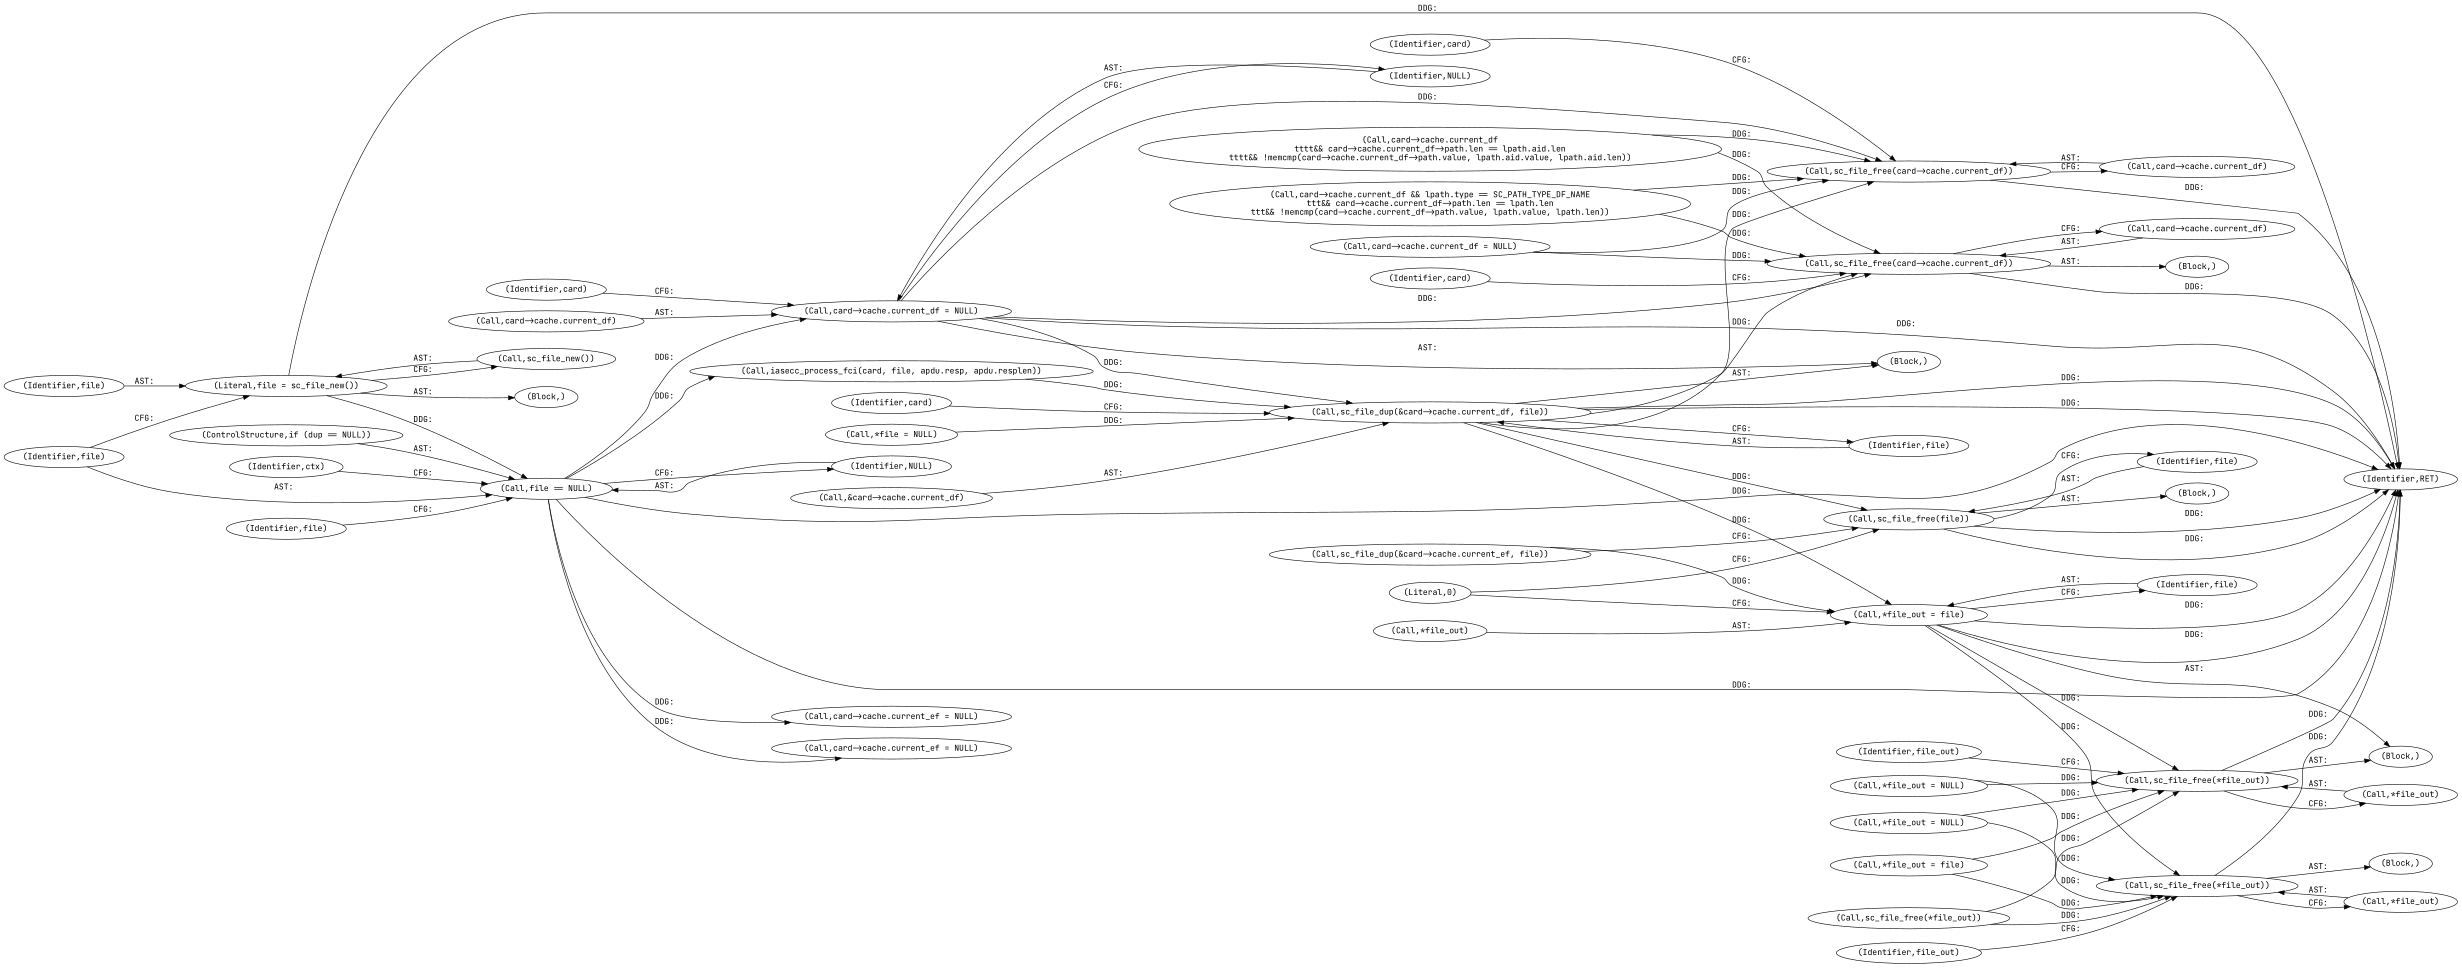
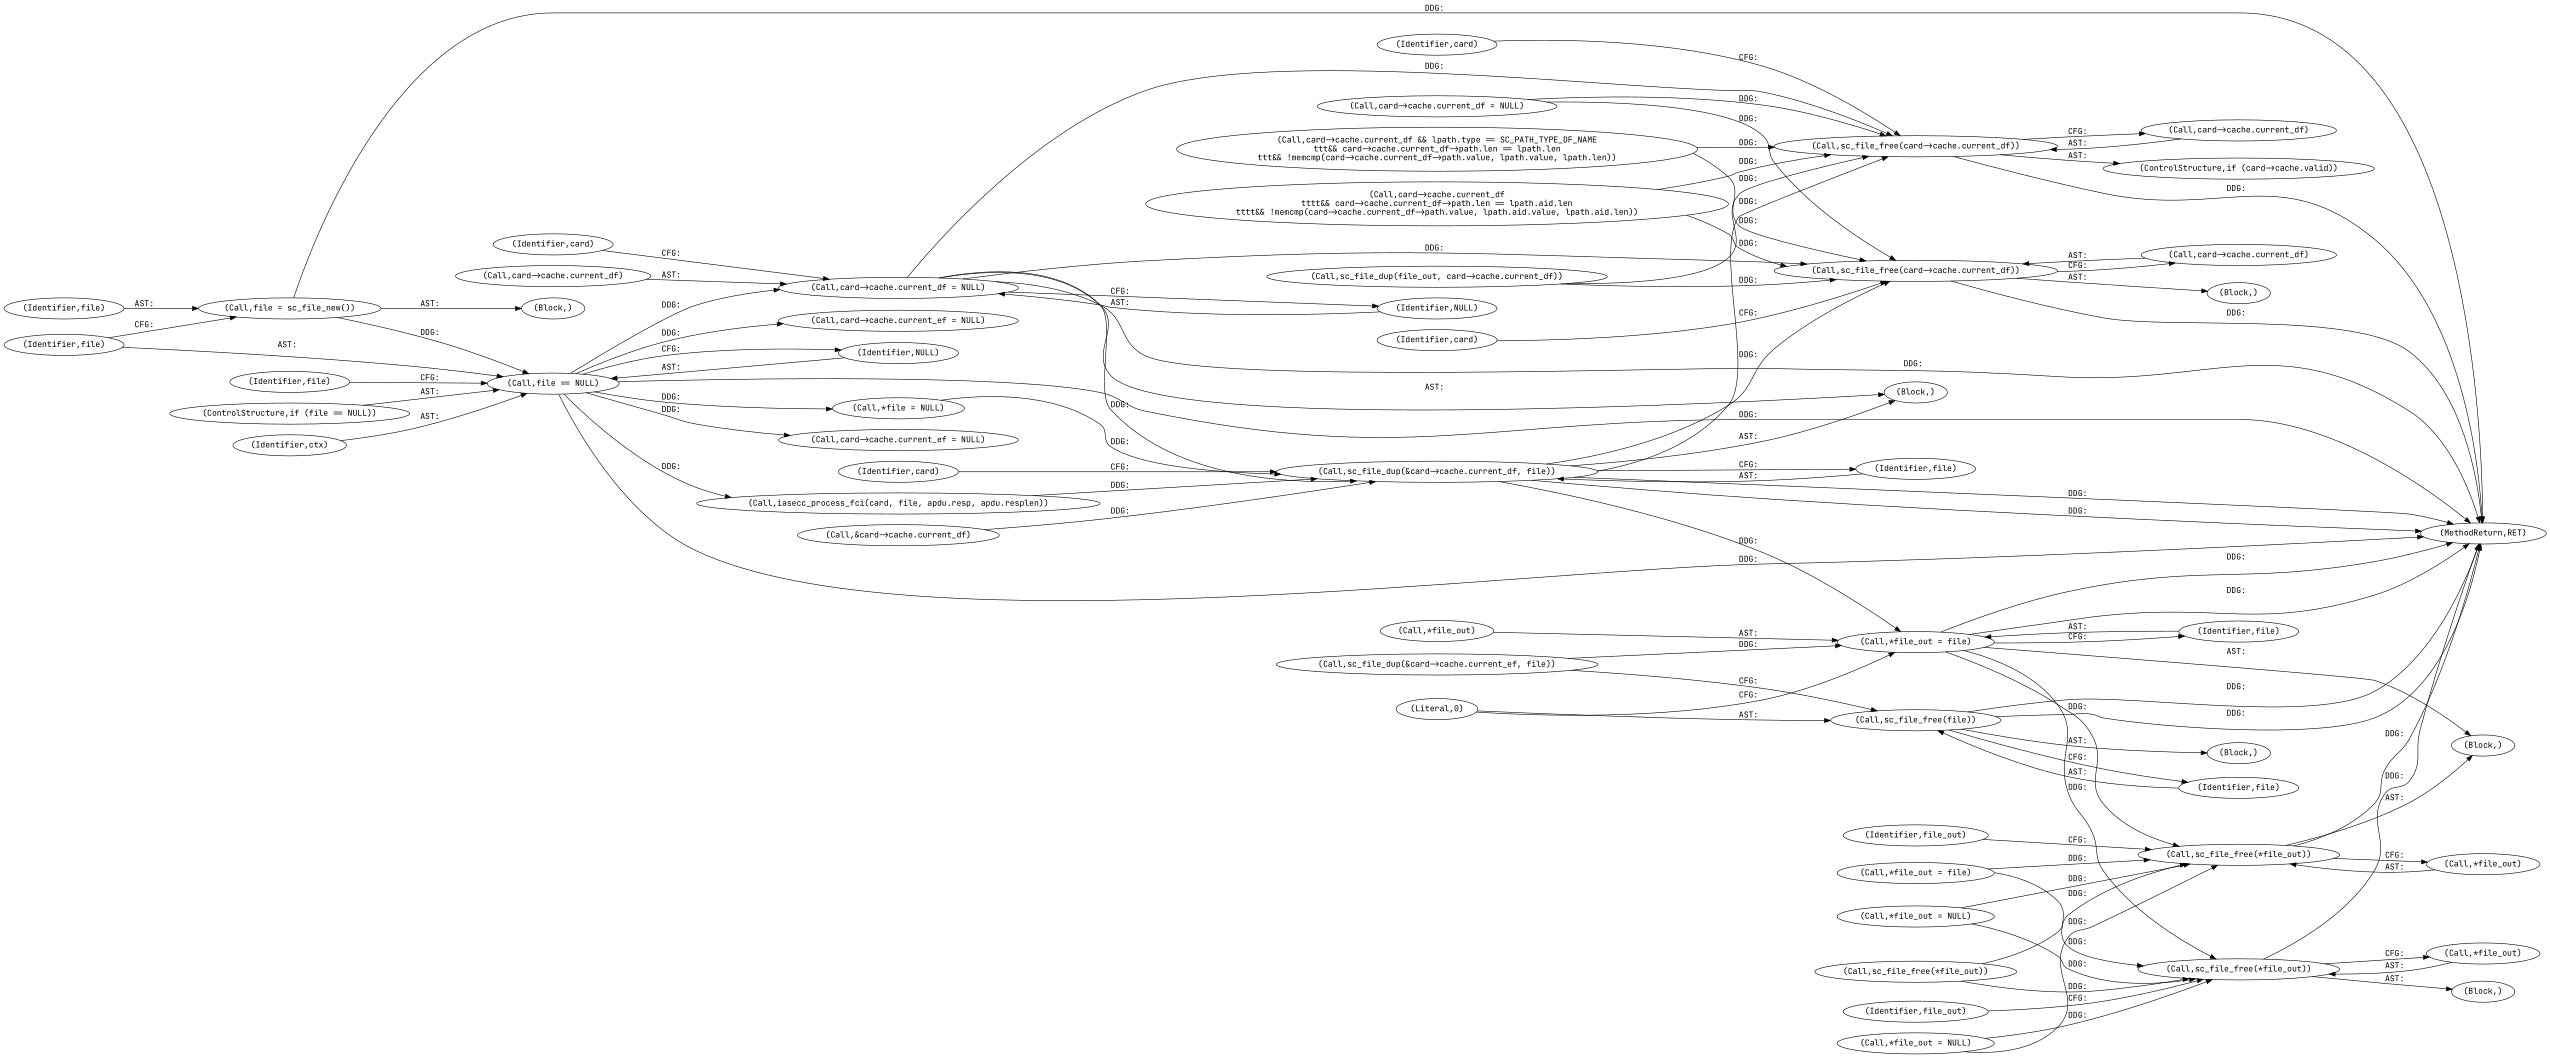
  digraph {
    fontname="JetBrains Mono"
    rankdir=LR
    node [fontname="JetBrains Mono"]
    edge [fontname="JetBrains Mono"]
    n1 [label="(Call,card->cache.current_df = NULL)"]
    n2 [label="(Call,sc_file_free(card->cache.current_df))"]
    n3 [label="(Call,sc_file_dup(&card->cache.current_df, file))"]
    n4 [label="(Call,sc_file_free(card->cache.current_df))"]
-   n5 [label="(Identifier,RET)"]
+   n5 [label="(MethodReturn,RET)"]
    n6 [label="(Identifier,NULL)"]
    n7 [label="(Block,)"]
    n8 [label="(Call,card->cache.current_df)"]
+   n9 [label="(ControlStructure,if (card->cache.valid))"]
    n10 [label="(Call,*file_out = file)"]
    n11 [label="(Call,sc_file_free(file))"]
    n12 [label="(Identifier,file)"]
    n13 [label="(Block,)"]
    n14 [label="(Call,card->cache.current_df)"]
    n15 [label="(Call,file == NULL)"]
    n16 [label="(Call,card->cache.current_ef = NULL)"]
    n17 [label="(Identifier,NULL)"]
    n18 [label="(Call,*file = NULL)"]
    n19 [label="(Call,card->cache.current_ef = NULL)"]
    n20 [label="(Call,iasecc_process_fci(card, file, apdu.resp, apdu.resplen))"]
-   n21 [label="(ControlStructure,if (dup == NULL))"]
-   n22 [label="(Literal,file = sc_file_new())"]
-   n23 [label="(Call,sc_file_new())"]
+   n21 [label="(ControlStructure,if (file == NULL))"]
+   n22 [label="(Call,file = sc_file_new())"]
    n24 [label="(Block,)"]
    n25 [label="(Call,sc_file_free(*file_out))"]
    n26 [label="(Call,sc_file_free(*file_out))"]
    n27 [label="(Identifier,file)"]
    n28 [label="(Block,)"]
    n29 [label="(Block,)"]
    n30 [label="(Identifier,file)"]
    n31 [label="(Call,*file_out)"]
    n32 [label="(Block,)"]
    n33 [label="(Call,*file_out)"]
    n34 [label="(Call,sc_file_dup(&card->cache.current_ef, file))"]
    n35 [label="(Identifier,card)"]
    n36 [label="(Identifier,card)"]
    n37 [label="(Identifier,ctx)"]
    n38 [label="(Call,&card->cache.current_df)"]
    n39 [label="(Identifier,file)"]
    n40 [label="(Identifier,file_out)"]
    n41 [label="(Call,card->cache.current_df && lpath.type == SC_PATH_TYPE_DF_NAME\n\t\t\t&& card->cache.current_df->path.len == lpath.len\n\t\t\t&& !memcmp(card->cache.current_df->path.value, lpath.value, lpath.len))"]
    n42 [label="(Call,*file_out = file)"]
    n43 [label="(Call,*file_out = NULL)"]
    n44 [label="(Identifier,file)"]
    n45 [label="(Call,*file_out)"]
    n46 [label="(Call,*file_out = NULL)"]
    n47 [label="(Literal,0)"]
    n48 [label="(Identifier,card)"]
    n49 [label="(Identifier,file_out)"]
    n50 [label="(Call,card->cache.current_df\n\t\t\t\t&& card->cache.current_df->path.len == lpath.aid.len\n\t\t\t\t&& !memcmp(card->cache.current_df->path.value, lpath.aid.value, lpath.aid.len))"]
+   n51 [label="(Call,sc_file_dup(file_out, card->cache.current_df))"]
    n52 [label="(Identifier,file)"]
    n53 [label="(Identifier,card)"]
    n54 [label="(Call,card->cache.current_df = NULL)"]
    n55 [label="(Call,card->cache.current_df)"]
    n56 [label="(Call,sc_file_free(*file_out))"]
    n1 -> n2 [label="DDG: "]
    n1 -> n3 [label="DDG: "]
    n1 -> n4 [label="DDG: "]
    n1 -> n5 [label="DDG: "]
    n1 -> n6 [label="CFG: "]
    n1 -> n7 [label="AST: "]
    n2 -> n5 [label="DDG: "]
    n2 -> n8 [label="CFG: "]
+   n2 -> n9 [label="AST: "]
    n3 -> n2 [label="DDG: "]
    n3 -> n4 [label="DDG: "]
    n3 -> n5 [label="DDG: "]
    n3 -> n5 [label="DDG: "]
    n3 -> n7 [label="AST: "]
    n3 -> n10 [label="DDG: "]
-   n3 -> n11 [label="DDG: "]
    n3 -> n12 [label="CFG: "]
    n4 -> n5 [label="DDG: "]
    n4 -> n13 [label="AST: "]
    n4 -> n14 [label="CFG: "]
    n6 -> n1 [label="AST: "]
    n8 -> n2 [label="AST: "]
    n10 -> n5 [label="DDG: "]
    n10 -> n5 [label="DDG: "]
    n10 -> n25 [label="DDG: "]
    n10 -> n26 [label="DDG: "]
    n10 -> n27 [label="CFG: "]
    n10 -> n28 [label="AST: "]
    n11 -> n5 [label="DDG: "]
    n11 -> n5 [label="DDG: "]
    n11 -> n29 [label="AST: "]
    n11 -> n30 [label="CFG: "]
    n12 -> n3 [label="AST: "]
    n14 -> n4 [label="AST: "]
    n15 -> n1 [label="DDG: "]
    n15 -> n5 [label="DDG: "]
    n15 -> n5 [label="DDG: "]
    n15 -> n16 [label="DDG: "]
    n15 -> n17 [label="CFG: "]
+   n15 -> n18 [label="DDG: "]
    n15 -> n19 [label="DDG: "]
    n15 -> n20 [label="DDG: "]
    n17 -> n15 [label="AST: "]
    n18 -> n3 [label="DDG: "]
    n20 -> n3 [label="DDG: "]
    n21 -> n15 [label="AST: "]
    n22 -> n5 [label="DDG: "]
    n22 -> n15 [label="DDG: "]
-   n22 -> n23 [label="CFG: "]
    n22 -> n24 [label="AST: "]
-   n23 -> n22 [label="AST: "]
    n25 -> n5 [label="DDG: "]
    n25 -> n31 [label="CFG: "]
    n25 -> n32 [label="AST: "]
    n26 -> n5 [label="DDG: "]
    n26 -> n28 [label="AST: "]
    n26 -> n33 [label="CFG: "]
    n27 -> n10 [label="AST: "]
    n30 -> n11 [label="AST: "]
    n31 -> n25 [label="AST: "]
    n33 -> n26 [label="AST: "]
    n34 -> n10 [label="DDG: "]
    n34 -> n11 [label="CFG: "]
    n35 -> n1 [label="CFG: "]
    n36 -> n3 [label="CFG: "]
-   n37 -> n15 [label="CFG: "]
-   n38 -> n3 [label="AST: "]
+   n37 -> n15 [label="AST: "]
+   n38 -> n3 [label="DDG: "]
    n39 -> n15 [label="AST: "]
    n39 -> n22 [label="CFG: "]
    n40 -> n26 [label="CFG: "]
    n41 -> n2 [label="DDG: "]
    n41 -> n4 [label="DDG: "]
    n42 -> n25 [label="DDG: "]
    n42 -> n26 [label="DDG: "]
    n43 -> n25 [label="DDG: "]
    n43 -> n26 [label="DDG: "]
    n44 -> n22 [label="AST: "]
    n45 -> n10 [label="AST: "]
    n46 -> n25 [label="DDG: "]
    n46 -> n26 [label="DDG: "]
    n47 -> n10 [label="CFG: "]
-   n47 -> n11 [label="CFG: "]
+   n47 -> n11 [label="AST: "]
    n48 -> n2 [label="CFG: "]
    n49 -> n25 [label="CFG: "]
    n50 -> n2 [label="DDG: "]
    n50 -> n4 [label="DDG: "]
+   n51 -> n2 [label="DDG: "]
+   n51 -> n4 [label="DDG: "]
    n52 -> n15 [label="CFG: "]
    n53 -> n4 [label="CFG: "]
    n54 -> n2 [label="DDG: "]
    n54 -> n4 [label="DDG: "]
    n55 -> n1 [label="AST: "]
    n56 -> n25 [label="DDG: "]
    n56 -> n26 [label="DDG: "]
  }
